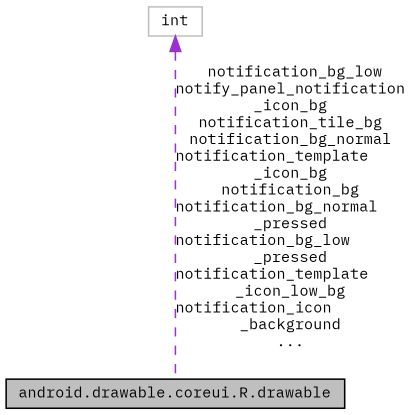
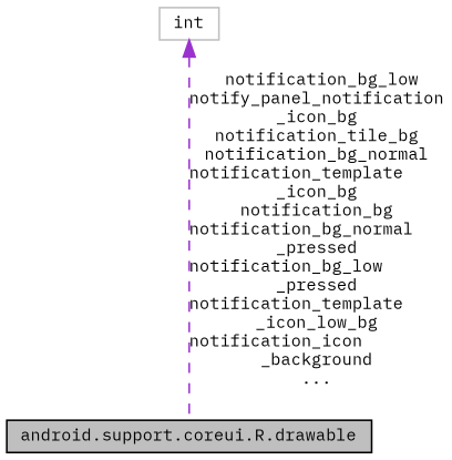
  digraph {
    fontname="IBM Plex Mono"
    node [fontname="IBM Plex Mono" fontsize=10 shape=record style=filled]
-   n1 [color=black fillcolor=grey75 fontcolor=black height=0.2 label="android.drawable.coreui.R.drawable" width=0.4]
+   n1 [color=black fillcolor=grey75 fontcolor=black height=0.2 label="android.support.coreui.R.drawable" width=0.4]
    n2 [color=grey75 fillcolor=white height=0.2 label=int width=0.4]
    n2 -> n1 [color=darkorchid3 dir=back fontname="IBM Plex Mono" fontsize=10 label=" notification_bg_low\nnotify_panel_notification\l_icon_bg\nnotification_tile_bg\nnotification_bg_normal\nnotification_template\l_icon_bg\nnotification_bg\nnotification_bg_normal\l_pressed\nnotification_bg_low\l_pressed\nnotification_template\l_icon_low_bg\nnotification_icon\l_background\n..." labelfontname=Helvetica labelfontsize=10 style=dashed]
  }
